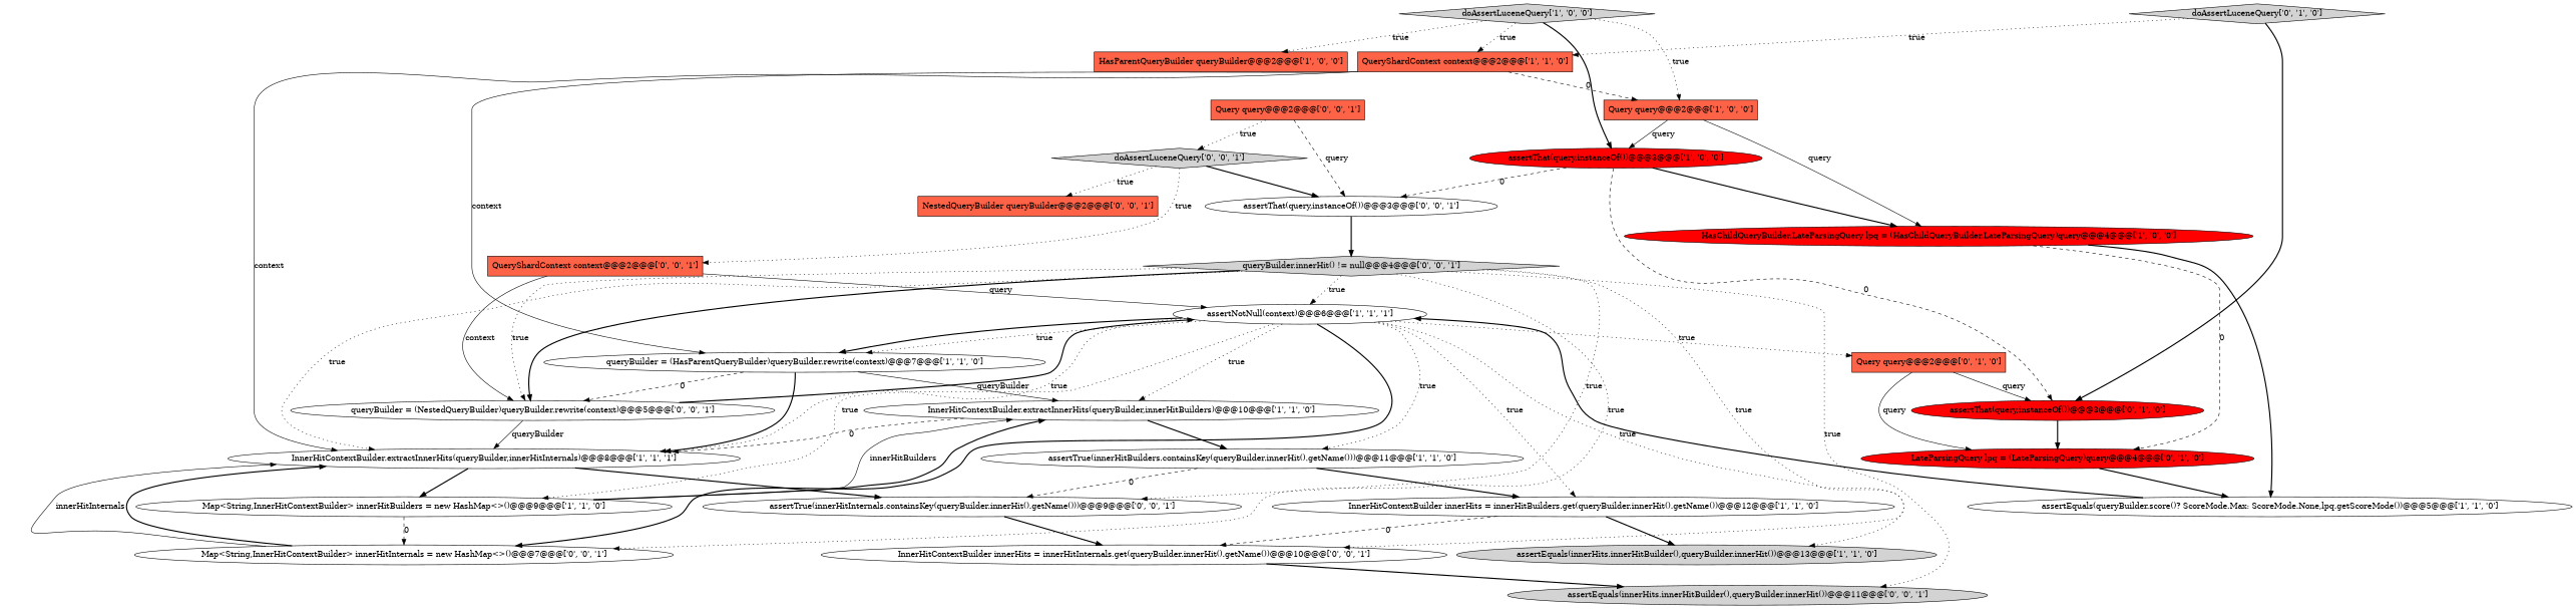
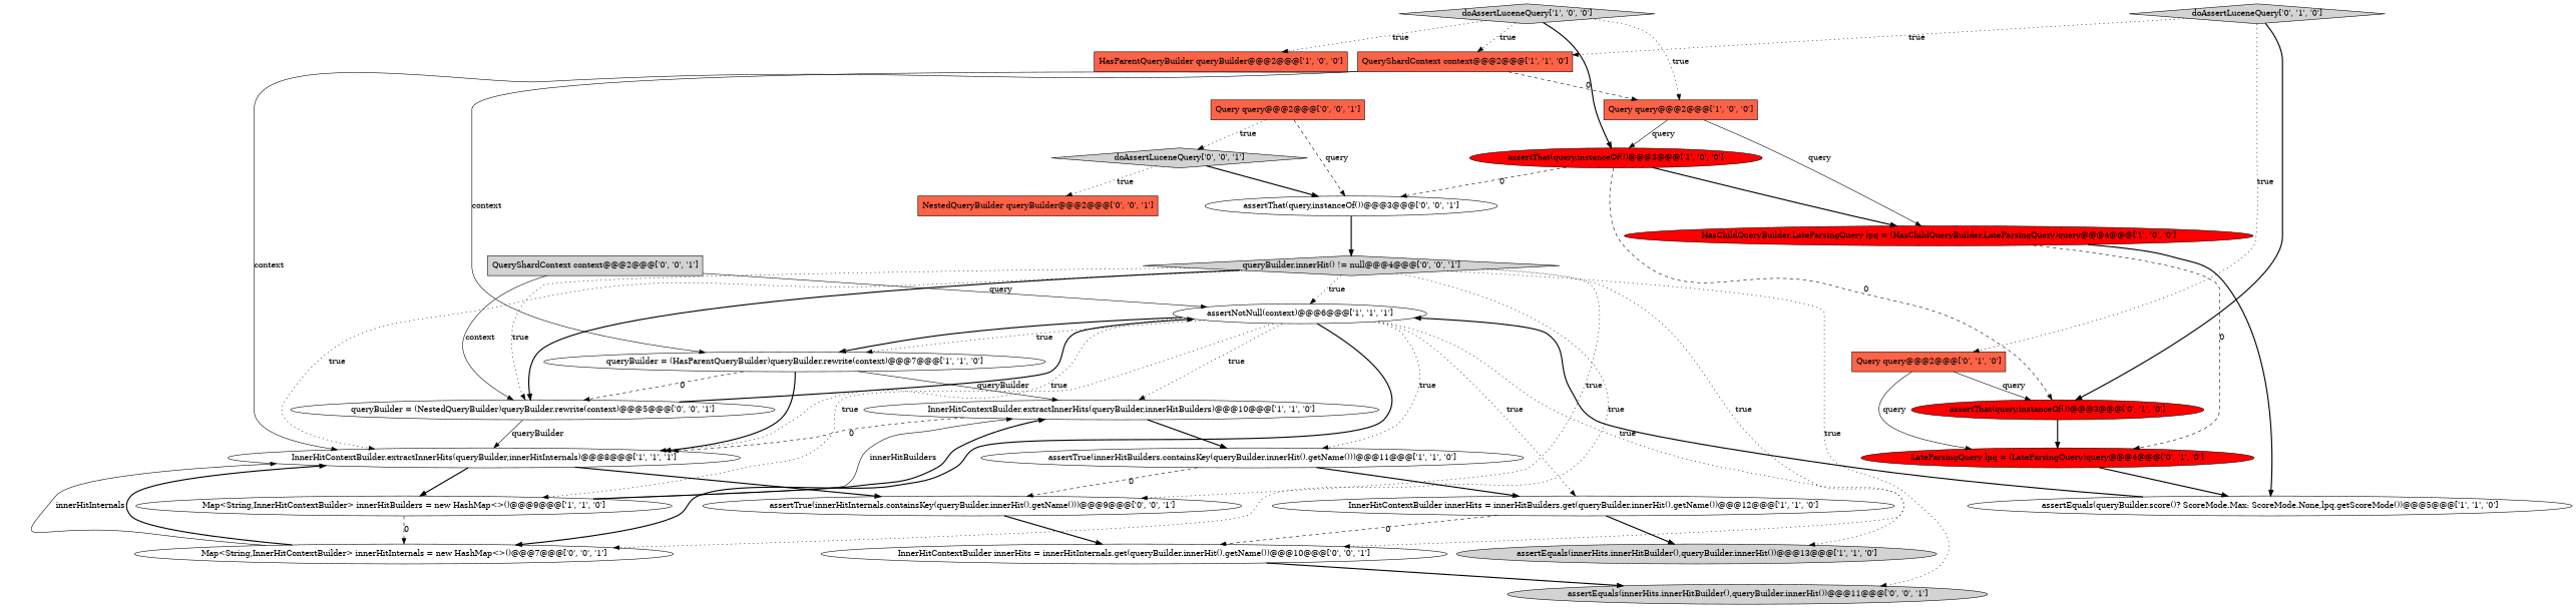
  digraph {
    node [fillcolor=white shape=ellipse style=filled]
    edge [style=bold]
    n1 [label="assertTrue(innerHitBuilders.containsKey(queryBuilder.innerHit().getName()))@@@11@@@['1', '1', '0']"]
    n2 [label="assertTrue(innerHitInternals.containsKey(queryBuilder.innerHit().getName()))@@@9@@@['0', '0', '1']"]
    n3 [label="InnerHitContextBuilder innerHits = innerHitBuilders.get(queryBuilder.innerHit().getName())@@@12@@@['1', '1', '0']"]
    n4 [label="InnerHitContextBuilder innerHits = innerHitInternals.get(queryBuilder.innerHit().getName())@@@10@@@['0', '0', '1']"]
    n5 [fillcolor=lightgray label="assertEquals(innerHits.innerHitBuilder(),queryBuilder.innerHit())@@@13@@@['1', '1', '0']"]
    n6 [fillcolor=lightgray label="assertEquals(innerHits.innerHitBuilder(),queryBuilder.innerHit())@@@11@@@['0', '0', '1']"]
    n7 [label="assertNotNull(context)@@@6@@@['1', '1', '1']"]
    n8 [label="queryBuilder = (HasParentQueryBuilder)queryBuilder.rewrite(context)@@@7@@@['1', '1', '0']"]
    n9 [label="InnerHitContextBuilder.extractInnerHits(queryBuilder,innerHitBuilders)@@@10@@@['1', '1', '0']"]
    n10 [label="Map<String,InnerHitContextBuilder> innerHitBuilders = new HashMap<>()@@@9@@@['1', '1', '0']"]
    n11 [label="Map<String,InnerHitContextBuilder> innerHitInternals = new HashMap<>()@@@7@@@['0', '0', '1']"]
    n12 [label="InnerHitContextBuilder.extractInnerHits(queryBuilder,innerHitInternals)@@@8@@@['1', '1', '1']"]
    n13 [label="queryBuilder = (NestedQueryBuilder)queryBuilder.rewrite(context)@@@5@@@['0', '0', '1']"]
    n14 [fillcolor=red label="LateParsingQuery lpq = (LateParsingQuery)query@@@4@@@['0', '1', '0']"]
    n15 [label="assertEquals(queryBuilder.score()? ScoreMode.Max: ScoreMode.None,lpq.getScoreMode())@@@5@@@['1', '1', '0']"]
    n16 [fillcolor=red label="assertThat(query,instanceOf())@@@3@@@['0', '1', '0']"]
    n17 [fillcolor=tomato label="Query query@@@2@@@['0', '0', '1']" shape=box]
    n18 [label="assertThat(query,instanceOf())@@@3@@@['0', '0', '1']"]
    n19 [fillcolor=lightgray label="doAssertLuceneQuery['0', '0', '1']" shape=diamond]
    n20 [fillcolor=lightgray label="queryBuilder.innerHit() != null@@@4@@@['0', '0', '1']" shape=diamond]
    n21 [fillcolor=tomato label="QueryShardContext context@@@2@@@['1', '1', '0']" shape=box]
    n22 [fillcolor=tomato label="Query query@@@2@@@['1', '0', '0']" shape=box]
-   n23 [fillcolor=tomato label="QueryShardContext context@@@2@@@['0', '0', '1']" shape=box]
+   n23 [fillcolor=lightgray label="QueryShardContext context@@@2@@@['0', '0', '1']" shape=box]
    n24 [fillcolor=red label="assertThat(query,instanceOf())@@@3@@@['1', '0', '0']"]
    n25 [fillcolor=red label="HasChildQueryBuilder.LateParsingQuery lpq = (HasChildQueryBuilder.LateParsingQuery)query@@@4@@@['1', '0', '0']"]
    n26 [fillcolor=lightgray label="doAssertLuceneQuery['0', '1', '0']" shape=diamond]
    n27 [fillcolor=tomato label="Query query@@@2@@@['0', '1', '0']" shape=box]
    n28 [fillcolor=lightgray label="doAssertLuceneQuery['1', '0', '0']" shape=diamond]
    n29 [fillcolor=tomato label="HasParentQueryBuilder queryBuilder@@@2@@@['1', '0', '0']" shape=box]
    n30 [fillcolor=tomato label="NestedQueryBuilder queryBuilder@@@2@@@['0', '0', '1']" shape=box]
    n1 -> n2 [label=0 style=dashed]
    n1 -> n3
    n2 -> n4
    n3 -> n4 [label=0 style=dashed]
    n3 -> n5
    n4 -> n6
    n7 -> n1 [label=true style=dotted]
    n7 -> n3 [label=true style=dotted]
    n7 -> n5 [label=true style=dotted]
    n7 -> n8 [label=true style=dotted]
    n7 -> n8
    n7 -> n9 [label=true style=dotted]
    n7 -> n10 [label=true style=dotted]
    n7 -> n11
    n7 -> n12 [label=true style=dotted]
    n8 -> n9 [label=queryBuilder style=solid]
    n8 -> n12
    n8 -> n13 [label=0 style=dashed]
    n9 -> n1
    n9 -> n12 [label=0 style=dashed]
    n10 -> n9 [label=innerHitBuilders style=solid]
    n10 -> n9
    n10 -> n11 [label=0 style=dashed]
    n11 -> n12
    n11 -> n12 [label=innerHitInternals style=solid]
    n12 -> n2
    n12 -> n10
    n13 -> n7
    n13 -> n12 [label=queryBuilder style=solid]
    n14 -> n15
    n15 -> n7
    n16 -> n14
    n17 -> n18 [label=query style=dashed]
    n17 -> n19 [label=true style=dotted]
    n18 -> n20
    n19 -> n18
-   n19 -> n23 [label=true style=dotted]
    n19 -> n30 [label=true style=dotted]
    n20 -> n2 [label=true style=dotted]
    n20 -> n4 [label=true style=dotted]
    n20 -> n6 [label=true style=dotted]
    n20 -> n7 [label=true style=dotted]
    n20 -> n11 [label=true style=dotted]
    n20 -> n12 [label=true style=dotted]
    n20 -> n13 [label=true style=dotted]
    n20 -> n13
    n21 -> n8 [label=context style=solid]
    n21 -> n12 [label=context style=solid]
    n21 -> n22 [label=0 style=dashed]
    n22 -> n24 [label=query style=solid]
    n22 -> n25 [label=query style=solid]
    n23 -> n7 [label=query style=solid]
    n23 -> n13 [label=context style=solid]
    n24 -> n16 [label=0 style=dashed]
    n24 -> n18 [label=0 style=dashed]
    n24 -> n25
    n25 -> n14 [label=0 style=dashed]
    n25 -> n15
    n26 -> n16
    n26 -> n21 [label=true style=dotted]
-   n7 -> n27 [label=true style=dotted]
+   n26 -> n27 [label=true style=dotted]
    n27 -> n14 [label=query style=solid]
    n27 -> n16 [label=query style=solid]
    n28 -> n21 [label=true style=dotted]
    n28 -> n22 [label=true style=dotted]
    n28 -> n24
    n28 -> n29 [label=true style=dotted]
  }
